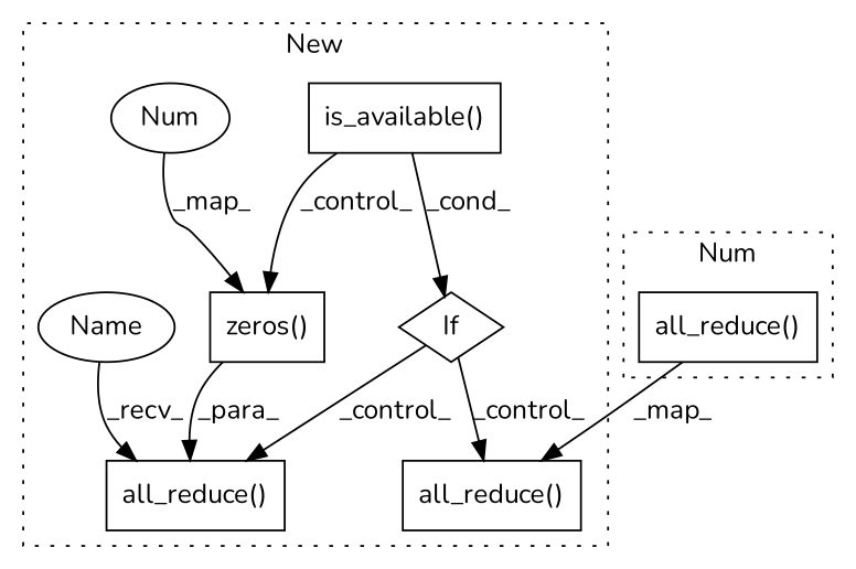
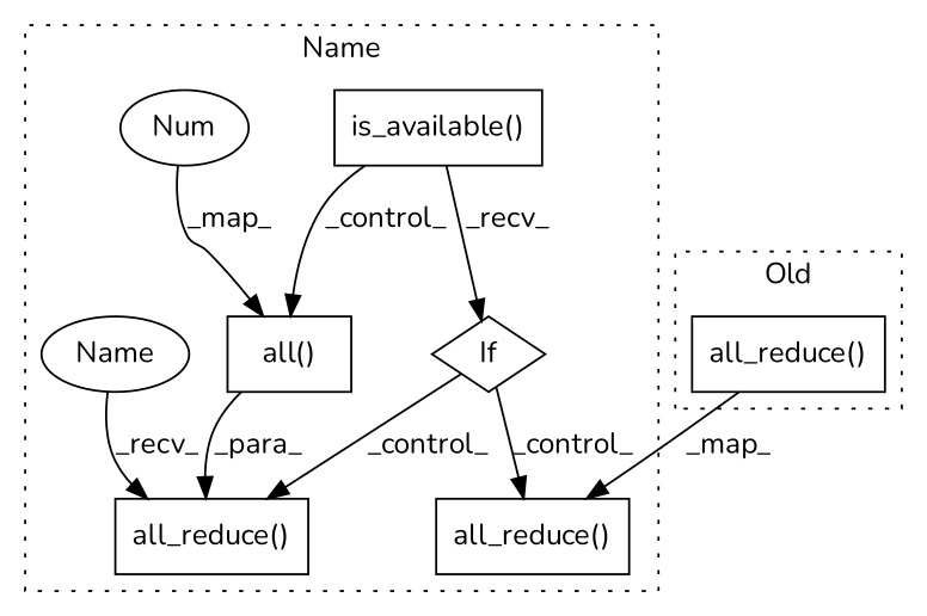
  digraph {
    fontname=Nunito
    node [a=75 fontname=Nunito l="16,1" shape=box]
    edge [fontname=Nunito]
    n1 [label="all_reduce()" s="3640,3677"]
    n2 [a=96 l=3 label=If s=3598 shape=diamond]
    n3 [l=25 label="is_available()" s=3601]
-   n4 [l="12,1" label="zeros()" s="3721,3734"]
+   n4 [l="12,1" label="all()" s="3721,3734"]
    n5 [label="all_reduce()" s="3705,3735"]
    n6 [a=76 l=1 label=Num s=3733 shape=ellipse]
    n7 [a=87 l=4 label=Name s=3705 shape=ellipse]
    n8 [label="all_reduce()" s="3598,3635"]
    subgraph cluster_1 {
-     label=New
+     label=Name
      style=dotted
      n1
      n2
      n3
      n4
      n5
      n6
      n7
    }
    subgraph cluster_2 {
-     label=Num
+     label=Old
      style=dotted
      n8
    }
    n2 -> n1 [label=_control_]
    n2 -> n5 [label=_control_]
-   n3 -> n2 [label=_cond_]
+   n3 -> n2 [label=_recv_]
    n3 -> n4 [label=_control_]
    n4 -> n5 [label=_para_]
    n6 -> n4 [label=_map_]
    n7 -> n5 [label=_recv_]
    n8 -> n1 [label=_map_]
  }
